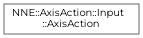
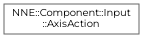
  digraph {
    rankdir=LR
    fontname=Montserrat
-   n1 [color=grey40 fillcolor=white fontname=Montserrat fontsize=10 height=0.2 label="NNE::AxisAction::Input\l::AxisAction" shape=box style=filled width=0.4]
+   n1 [color=grey40 fillcolor=white fontname=Montserrat fontsize=10 height=0.2 label="NNE::Component::Input\l::AxisAction" shape=box style=filled width=0.4]
  }
